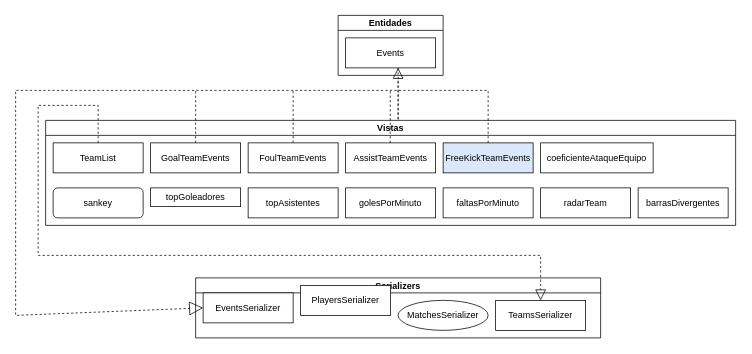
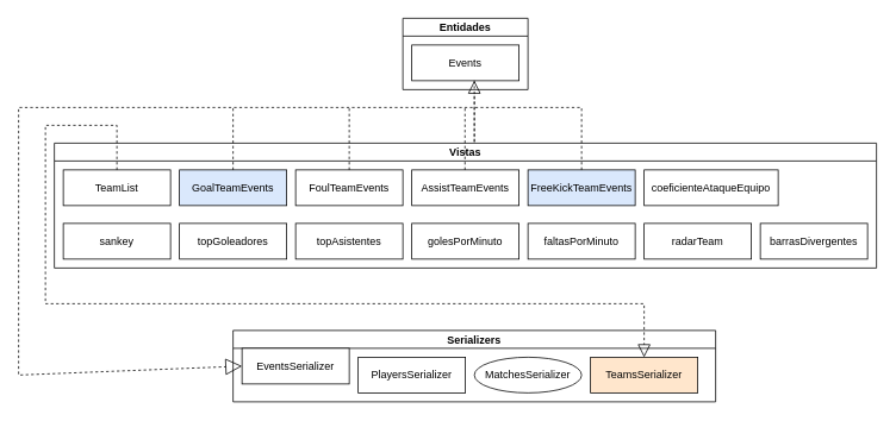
  <mxCell id="0" />
  <mxCell id="1" parent="0" />
  <mxCell id="2" value="Entidades" style="swimlane;startSize=20;horizontal=1;containerType=tree;" parent="1" vertex="1"><mxGeometry x="450" y="20" width="140" height="80" as="geometry" /></mxCell>
  <mxCell id="3" value="Events" style="whiteSpace=wrap;html=1;treeFolding=1;treeMoving=1;newEdgeStyle={&quot;edgeStyle&quot;:&quot;elbowEdgeStyle&quot;,&quot;startArrow&quot;:&quot;none&quot;,&quot;endArrow&quot;:&quot;none&quot;};" vertex="1" parent="2"><mxGeometry x="10" y="30" width="120" height="40" as="geometry" /></mxCell>
  <mxCell id="4" value="Vistas" style="swimlane;startSize=20;horizontal=1;containerType=tree;" parent="1" vertex="1"><mxGeometry x="60" y="160" width="920" height="140" as="geometry" /></mxCell>
  <mxCell id="5" value="TeamList" style="whiteSpace=wrap;html=1;treeFolding=1;treeMoving=1;newEdgeStyle={&quot;edgeStyle&quot;:&quot;elbowEdgeStyle&quot;,&quot;startArrow&quot;:&quot;none&quot;,&quot;endArrow&quot;:&quot;none&quot;};" parent="4" vertex="1"><mxGeometry x="10" y="30" width="120" height="40" as="geometry" /></mxCell>
- <mxCell id="6" value="GoalTeamEvents" style="whiteSpace=wrap;html=1;treeFolding=1;treeMoving=1;newEdgeStyle={&quot;edgeStyle&quot;:&quot;elbowEdgeStyle&quot;,&quot;startArrow&quot;:&quot;none&quot;,&quot;endArrow&quot;:&quot;none&quot;};" parent="4" vertex="1"><mxGeometry x="140" y="30" width="120" height="40" as="geometry" /></mxCell>
+ <mxCell id="6" value="GoalTeamEvents" style="whiteSpace=wrap;html=1;treeFolding=1;treeMoving=1;newEdgeStyle={&quot;edgeStyle&quot;:&quot;elbowEdgeStyle&quot;,&quot;startArrow&quot;:&quot;none&quot;,&quot;endArrow&quot;:&quot;none&quot;};fillColor=#dae8fc;" parent="4" vertex="1"><mxGeometry x="140" y="30" width="120" height="40" as="geometry" /></mxCell>
  <mxCell id="7" value="FoulTeamEvents" style="whiteSpace=wrap;html=1;treeFolding=1;treeMoving=1;newEdgeStyle={&quot;edgeStyle&quot;:&quot;elbowEdgeStyle&quot;,&quot;startArrow&quot;:&quot;none&quot;,&quot;endArrow&quot;:&quot;none&quot;};" parent="4" vertex="1"><mxGeometry x="270" y="30" width="120" height="40" as="geometry" /></mxCell>
  <mxCell id="8" value="AssistTeamEvents" style="whiteSpace=wrap;html=1;treeFolding=1;treeMoving=1;newEdgeStyle={&quot;edgeStyle&quot;:&quot;elbowEdgeStyle&quot;,&quot;startArrow&quot;:&quot;none&quot;,&quot;endArrow&quot;:&quot;none&quot;};" parent="4" vertex="1"><mxGeometry x="400" y="30" width="120" height="40" as="geometry" /></mxCell>
  <mxCell id="9" value="FreeKickTeamEvents" style="whiteSpace=wrap;html=1;treeFolding=1;treeMoving=1;newEdgeStyle={&quot;edgeStyle&quot;:&quot;elbowEdgeStyle&quot;,&quot;startArrow&quot;:&quot;none&quot;,&quot;endArrow&quot;:&quot;none&quot;};fillColor=#dae8fc;" parent="4" vertex="1"><mxGeometry x="530" y="30" width="120" height="40" as="geometry" /></mxCell>
- <mxCell id="10" value="topGoleadores" style="whiteSpace=wrap;html=1;treeFolding=1;treeMoving=1;newEdgeStyle={&quot;edgeStyle&quot;:&quot;elbowEdgeStyle&quot;,&quot;startArrow&quot;:&quot;none&quot;,&quot;endArrow&quot;:&quot;none&quot;};" parent="4" vertex="1"><mxGeometry x="140" y="90" width="120" height="25" as="geometry" /></mxCell>
+ <mxCell id="10" value="topGoleadores" style="whiteSpace=wrap;html=1;treeFolding=1;treeMoving=1;newEdgeStyle={&quot;edgeStyle&quot;:&quot;elbowEdgeStyle&quot;,&quot;startArrow&quot;:&quot;none&quot;,&quot;endArrow&quot;:&quot;none&quot;};" parent="4" vertex="1"><mxGeometry x="140" y="90" width="120" height="40" as="geometry" /></mxCell>
  <mxCell id="11" value="topAsistentes" style="whiteSpace=wrap;html=1;treeFolding=1;treeMoving=1;newEdgeStyle={&quot;edgeStyle&quot;:&quot;elbowEdgeStyle&quot;,&quot;startArrow&quot;:&quot;none&quot;,&quot;endArrow&quot;:&quot;none&quot;};" parent="4" vertex="1"><mxGeometry x="270" y="90" width="120" height="40" as="geometry" /></mxCell>
  <mxCell id="12" value="golesPorMinuto" style="whiteSpace=wrap;html=1;treeFolding=1;treeMoving=1;newEdgeStyle={&quot;edgeStyle&quot;:&quot;elbowEdgeStyle&quot;,&quot;startArrow&quot;:&quot;none&quot;,&quot;endArrow&quot;:&quot;none&quot;};" parent="4" vertex="1"><mxGeometry x="400" y="90" width="120" height="40" as="geometry" /></mxCell>
  <mxCell id="13" value="faltasPorMinuto" style="whiteSpace=wrap;html=1;treeFolding=1;treeMoving=1;newEdgeStyle={&quot;edgeStyle&quot;:&quot;elbowEdgeStyle&quot;,&quot;startArrow&quot;:&quot;none&quot;,&quot;endArrow&quot;:&quot;none&quot;};" parent="4" vertex="1"><mxGeometry x="530" y="90" width="120" height="40" as="geometry" /></mxCell>
  <mxCell id="14" value="radarTeam" style="whiteSpace=wrap;html=1;treeFolding=1;treeMoving=1;newEdgeStyle={&quot;edgeStyle&quot;:&quot;elbowEdgeStyle&quot;,&quot;startArrow&quot;:&quot;none&quot;,&quot;endArrow&quot;:&quot;none&quot;};" parent="4" vertex="1"><mxGeometry x="660" y="90" width="120" height="40" as="geometry" /></mxCell>
  <mxCell id="15" value="barrasDivergentes" style="whiteSpace=wrap;html=1;treeFolding=1;treeMoving=1;newEdgeStyle={&quot;edgeStyle&quot;:&quot;elbowEdgeStyle&quot;,&quot;startArrow&quot;:&quot;none&quot;,&quot;endArrow&quot;:&quot;none&quot;};" parent="4" vertex="1"><mxGeometry x="790" y="90" width="120" height="40" as="geometry" /></mxCell>
- <mxCell id="16" value="sankey" style="whiteSpace=wrap;html=1;treeFolding=1;treeMoving=1;newEdgeStyle={&quot;edgeStyle&quot;:&quot;elbowEdgeStyle&quot;,&quot;startArrow&quot;:&quot;none&quot;,&quot;endArrow&quot;:&quot;none&quot;};rounded=1;" parent="4" vertex="1"><mxGeometry x="10" y="90" width="120" height="40" as="geometry" /></mxCell>
+ <mxCell id="16" value="sankey" style="whiteSpace=wrap;html=1;treeFolding=1;treeMoving=1;newEdgeStyle={&quot;edgeStyle&quot;:&quot;elbowEdgeStyle&quot;,&quot;startArrow&quot;:&quot;none&quot;,&quot;endArrow&quot;:&quot;none&quot;};" parent="4" vertex="1"><mxGeometry x="10" y="90" width="120" height="40" as="geometry" /></mxCell>
  <mxCell id="17" value="coeficienteAtaqueEquipo" style="whiteSpace=wrap;html=1;treeFolding=1;treeMoving=1;newEdgeStyle={&quot;edgeStyle&quot;:&quot;elbowEdgeStyle&quot;,&quot;startArrow&quot;:&quot;none&quot;,&quot;endArrow&quot;:&quot;none&quot;};" parent="4" vertex="1"><mxGeometry x="660" y="30" width="150" height="40" as="geometry" /></mxCell>
  <mxCell id="18" value="Serializers" style="swimlane;startSize=20;horizontal=1;containerType=tree;" vertex="1" parent="1"><mxGeometry x="260" y="370" width="540" height="80" as="geometry" /></mxCell>
- <mxCell id="19" value="TeamsSerializer" style="whiteSpace=wrap;html=1;treeFolding=1;treeMoving=1;newEdgeStyle={&quot;edgeStyle&quot;:&quot;elbowEdgeStyle&quot;,&quot;startArrow&quot;:&quot;none&quot;,&quot;endArrow&quot;:&quot;none&quot;};" vertex="1" parent="18"><mxGeometry x="400" y="30" width="120" height="40" as="geometry" /></mxCell>
- <mxCell id="20" value="PlayersSerializer" style="whiteSpace=wrap;html=1;treeFolding=1;treeMoving=1;newEdgeStyle={&quot;edgeStyle&quot;:&quot;elbowEdgeStyle&quot;,&quot;startArrow&quot;:&quot;none&quot;,&quot;endArrow&quot;:&quot;none&quot;};" vertex="1" parent="18"><mxGeometry x="140" y="10" width="120" height="40" as="geometry" /></mxCell>
+ <mxCell id="19" value="TeamsSerializer" style="whiteSpace=wrap;html=1;treeFolding=1;treeMoving=1;newEdgeStyle={&quot;edgeStyle&quot;:&quot;elbowEdgeStyle&quot;,&quot;startArrow&quot;:&quot;none&quot;,&quot;endArrow&quot;:&quot;none&quot;};fillColor=#ffe6cc;" vertex="1" parent="18"><mxGeometry x="400" y="30" width="120" height="40" as="geometry" /></mxCell>
+ <mxCell id="20" value="PlayersSerializer" style="whiteSpace=wrap;html=1;treeFolding=1;treeMoving=1;newEdgeStyle={&quot;edgeStyle&quot;:&quot;elbowEdgeStyle&quot;,&quot;startArrow&quot;:&quot;none&quot;,&quot;endArrow&quot;:&quot;none&quot;};" vertex="1" parent="18"><mxGeometry x="140" y="30" width="120" height="40" as="geometry" /></mxCell>
  <mxCell id="21" value="MatchesSerializer" style="ellipse;whiteSpace=wrap;html=1;treeFolding=1;treeMoving=1;newEdgeStyle={&quot;edgeStyle&quot;:&quot;elbowEdgeStyle&quot;,&quot;startArrow&quot;:&quot;none&quot;,&quot;endArrow&quot;:&quot;none&quot;};" vertex="1" parent="18"><mxGeometry x="270" y="30" width="120" height="40" as="geometry" /></mxCell>
  <mxCell id="22" value="EventsSerializer" style="whiteSpace=wrap;html=1;treeFolding=1;treeMoving=1;newEdgeStyle={&quot;edgeStyle&quot;:&quot;elbowEdgeStyle&quot;,&quot;startArrow&quot;:&quot;none&quot;,&quot;endArrow&quot;:&quot;none&quot;};" vertex="1" parent="18"><mxGeometry x="10" y="20" width="120" height="40" as="geometry" /></mxCell>
  <mxCell id="23" style="edgeStyle=elbowEdgeStyle;rounded=0;orthogonalLoop=1;jettySize=auto;html=1;startArrow=none;endArrow=none;exitX=0.25;exitY=1;exitDx=0;exitDy=0;" edge="1" parent="18" source="22" target="22"><mxGeometry relative="1" as="geometry" /></mxCell>
  <mxCell id="24" value="" style="endArrow=block;endSize=16;endFill=0;html=1;rounded=0;exitX=0.5;exitY=0;exitDx=0;exitDy=0;entryX=0;entryY=0.5;entryDx=0;entryDy=0;dashed=1;" edge="1" parent="1" target="22"><mxGeometry x="0.068" y="-60" width="160" relative="1" as="geometry"><mxPoint x="650" y="190" as="sourcePoint" /><mxPoint x="250" y="350" as="targetPoint" /><Array as="points"><mxPoint x="650" y="120" /><mxPoint y="120" x="20" /><mxPoint y="420" x="20" /></Array><mxPoint as="offset" /></mxGeometry></mxCell>
  <mxCell id="25" value="" style="endArrow=block;dashed=1;endFill=0;endSize=12;html=1;rounded=0;exitX=0.5;exitY=0;exitDx=0;exitDy=0;entryX=0.5;entryY=0;entryDx=0;entryDy=0;" edge="1" parent="1" target="19"><mxGeometry width="160" relative="1" as="geometry"><mxPoint x="130" y="190" as="sourcePoint" /><mxPoint x="440" y="330" as="targetPoint" /><Array as="points"><mxPoint x="130" y="140" /><mxPoint x="50" y="140" /><mxPoint x="50" y="340" /><mxPoint x="720" y="340" /></Array></mxGeometry></mxCell>
  <mxCell id="26" value="" style="endArrow=none;dashed=1;html=1;strokeWidth=1;rounded=0;exitX=0.5;exitY=0;exitDx=0;exitDy=0;" edge="1" parent="1"><mxGeometry width="50" height="50" relative="1" as="geometry"><mxPoint x="260" y="190" as="sourcePoint" /><mxPoint x="260" y="120" as="targetPoint" /></mxGeometry></mxCell>
  <mxCell id="27" value="" style="endArrow=none;dashed=1;html=1;strokeWidth=1;rounded=0;exitX=0.5;exitY=0;exitDx=0;exitDy=0;" edge="1" parent="1"><mxGeometry width="50" height="50" relative="1" as="geometry"><mxPoint x="390" y="190" as="sourcePoint" /><mxPoint x="390" y="120" as="targetPoint" /></mxGeometry></mxCell>
  <mxCell id="28" value="" style="endArrow=none;dashed=1;html=1;strokeWidth=1;rounded=0;exitX=0.5;exitY=0;exitDx=0;exitDy=0;" edge="1" parent="1"><mxGeometry width="50" height="50" relative="1" as="geometry"><mxPoint x="519.5" y="190" as="sourcePoint" /><mxPoint x="519.5" y="120" as="targetPoint" /></mxGeometry></mxCell>
  <mxCell id="29" value="" style="endArrow=block;dashed=1;endFill=0;endSize=12;html=1;rounded=0;exitX=0.5;exitY=1;exitDx=0;exitDy=0;" edge="1" parent="1"><mxGeometry width="160" relative="1" as="geometry"><mxPoint x="530" y="90" as="sourcePoint" /><mxPoint x="530" y="90" as="targetPoint" /><Array as="points"><mxPoint x="530" y="160" /></Array></mxGeometry></mxCell>
